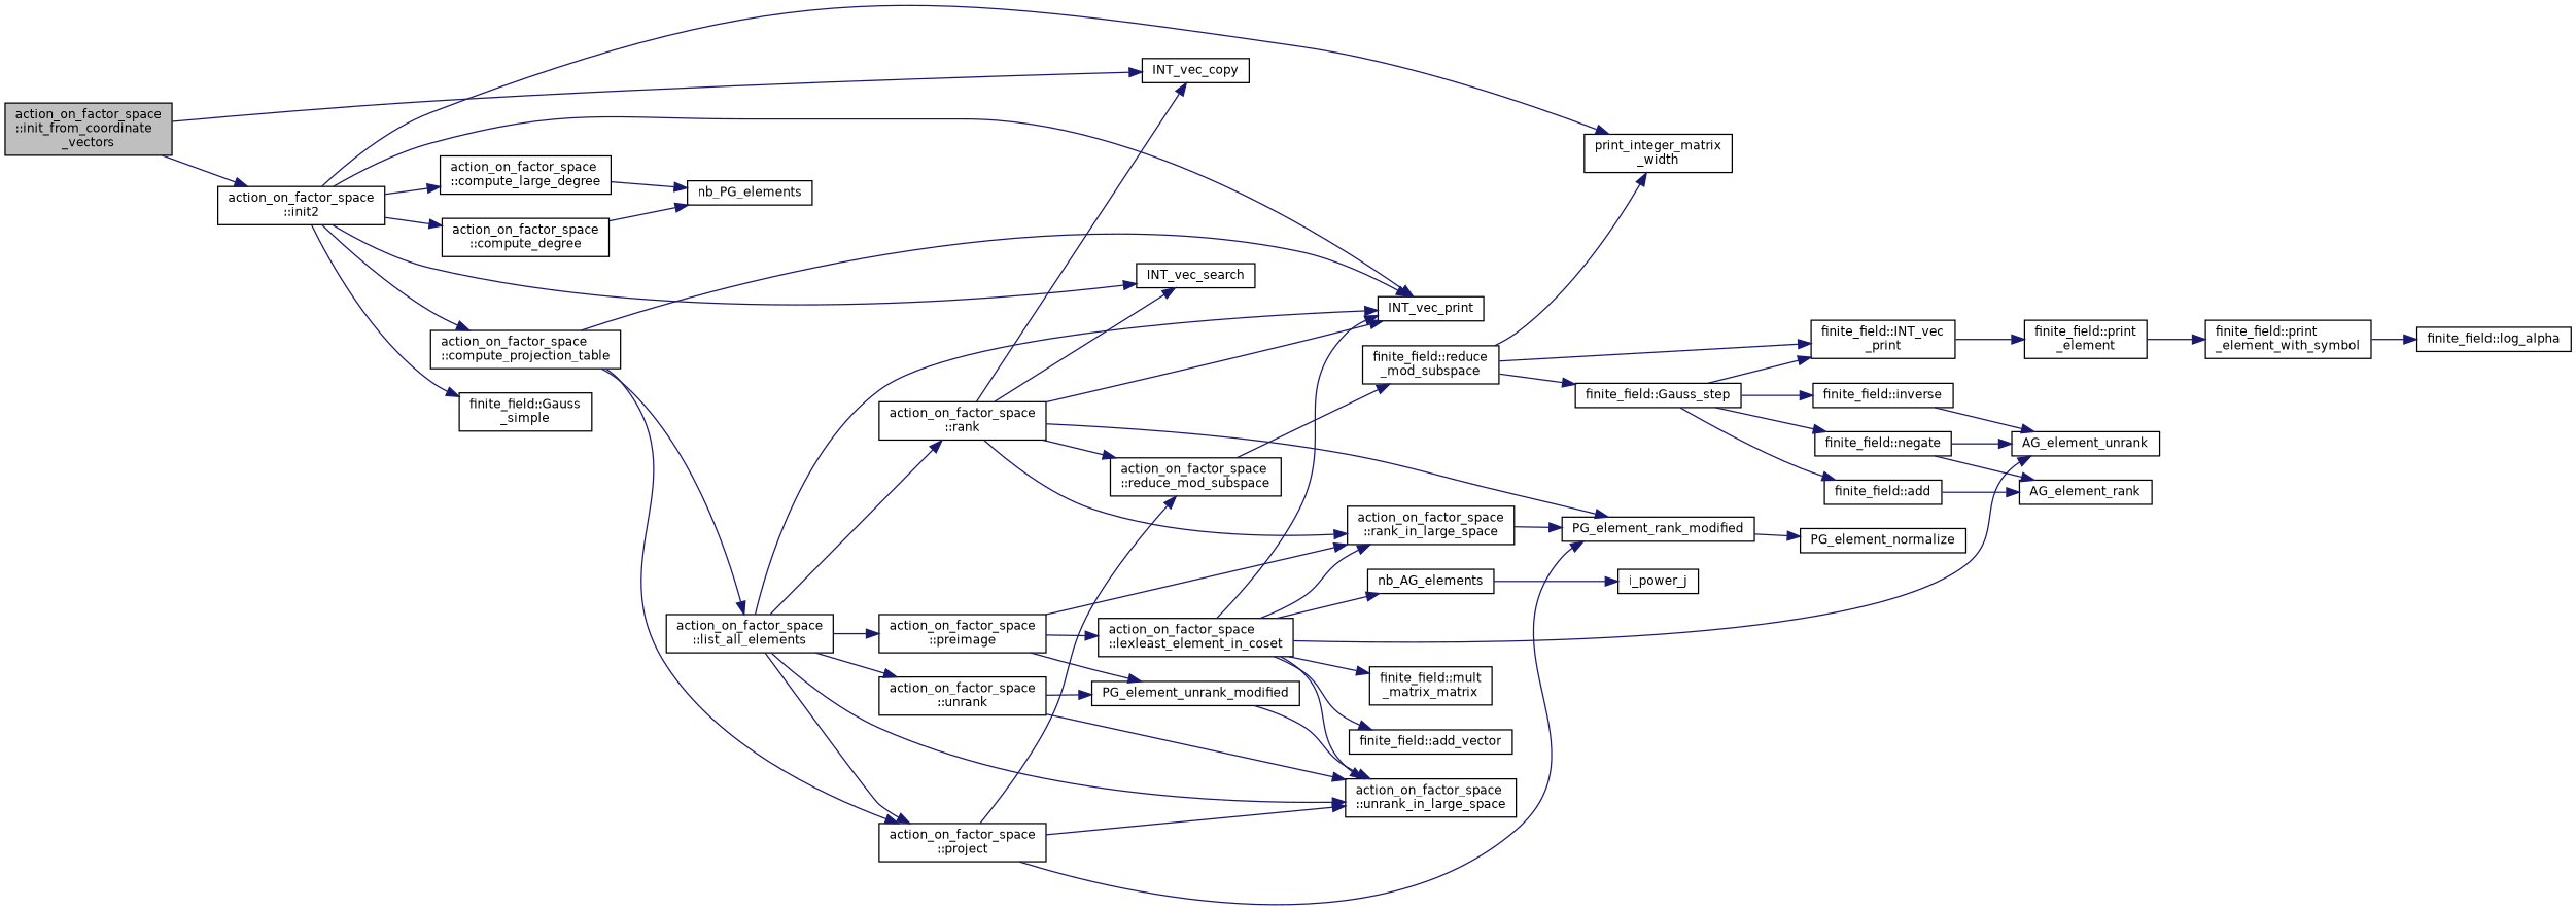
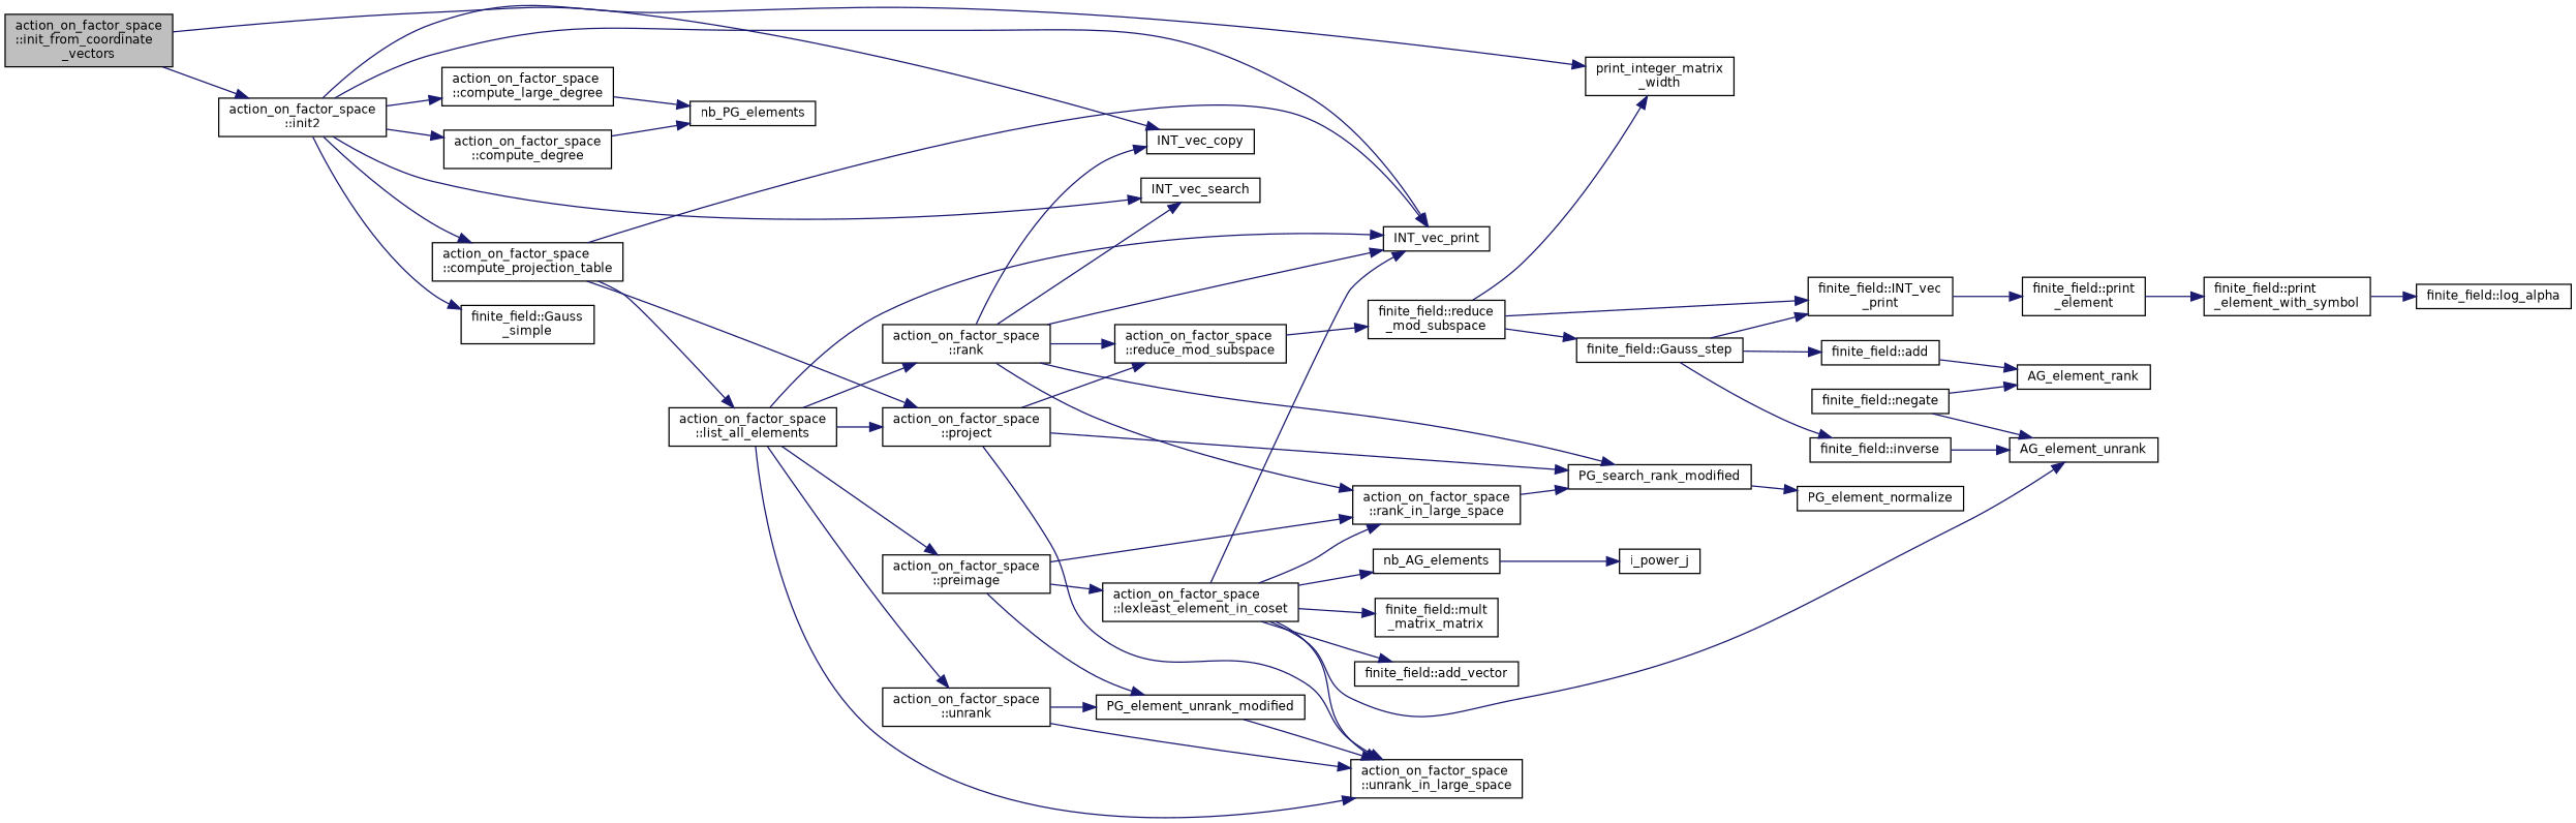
  digraph {
    rankdir=LR
    node [color=black fillcolor=white fontname=Helvetica fontsize=10 shape=record style=filled]
    edge [color=midnightblue fontname=Helvetica fontsize=10 labelfontname=Helvetica labelfontsize=10 style=solid]
    n1 [fillcolor=grey75 fontcolor=black height=0.2 label="action_on_factor_space\l::init_from_coordinate\l_vectors" width=0.4]
    n2 [height=0.2 label=INT_vec_copy width=0.4]
    n3 [height=0.2 label="action_on_factor_space\l::init2" width=0.4]
    n4 [height=0.2 label="print_integer_matrix\l_width" width=0.4]
    n5 [height=0.2 label="finite_field::Gauss\l_simple" width=0.4]
    n6 [height=0.2 label=INT_vec_search width=0.4]
    n7 [height=0.2 label=INT_vec_print width=0.4]
    n8 [height=0.2 label="action_on_factor_space\l::compute_degree" width=0.4]
    n9 [height=0.2 label="action_on_factor_space\l::compute_large_degree" width=0.4]
    n10 [height=0.2 label="action_on_factor_space\l::compute_projection_table" width=0.4]
    n11 [height=0.2 label=nb_PG_elements width=0.4]
    n12 [height=0.2 label="action_on_factor_space\l::project" width=0.4]
    n13 [height=0.2 label="action_on_factor_space\l::list_all_elements" width=0.4]
    n14 [height=0.2 label="action_on_factor_space\l::unrank_in_large_space" width=0.4]
    n15 [height=0.2 label="action_on_factor_space\l::reduce_mod_subspace" width=0.4]
-   n16 [height=0.2 label=PG_element_rank_modified width=0.4]
+   n16 [height=0.2 label=PG_search_rank_modified width=0.4]
    n17 [height=0.2 label="action_on_factor_space\l::unrank" width=0.4]
    n18 [height=0.2 label="action_on_factor_space\l::rank" width=0.4]
    n19 [height=0.2 label="action_on_factor_space\l::preimage" width=0.4]
    n20 [height=0.2 label="finite_field::reduce\l_mod_subspace" width=0.4]
    n21 [height=0.2 label=PG_element_normalize width=0.4]
    n22 [height=0.2 label=PG_element_unrank_modified width=0.4]
    n23 [height=0.2 label="finite_field::INT_vec\l_print" width=0.4]
    n24 [height=0.2 label="finite_field::Gauss_step" width=0.4]
    n25 [height=0.2 label="finite_field::print\l_element" width=0.4]
    n26 [height=0.2 label="finite_field::negate" width=0.4]
    n27 [height=0.2 label="finite_field::inverse" width=0.4]
    n28 [height=0.2 label="finite_field::add" width=0.4]
    n29 [height=0.2 label="finite_field::print\l_element_with_symbol" width=0.4]
    n30 [height=0.2 label="finite_field::log_alpha" width=0.4]
    n31 [height=0.2 label=AG_element_unrank width=0.4]
    n32 [height=0.2 label=AG_element_rank width=0.4]
    n33 [height=0.2 label="action_on_factor_space\l::rank_in_large_space" width=0.4]
    n34 [height=0.2 label="action_on_factor_space\l::lexleast_element_in_coset" width=0.4]
    n35 [height=0.2 label=nb_AG_elements width=0.4]
    n36 [height=0.2 label="finite_field::mult\l_matrix_matrix" width=0.4]
    n37 [height=0.2 label="finite_field::add_vector" width=0.4]
    n38 [height=0.2 label=i_power_j width=0.4]
    n1 -> n2
    n1 -> n3
    n3 -> n4
    n3 -> n5
    n3 -> n6
    n3 -> n7
    n3 -> n8
    n3 -> n9
    n3 -> n10
    n8 -> n11
    n9 -> n11
    n10 -> n7
    n10 -> n12
    n10 -> n13
    n12 -> n14
    n12 -> n15
    n12 -> n16
    n13 -> n7
    n13 -> n12
    n13 -> n14
    n13 -> n17
    n13 -> n18
    n13 -> n19
    n15 -> n20
    n16 -> n21
    n17 -> n14
    n17 -> n22
    n18 -> n2
    n18 -> n6
    n18 -> n7
    n18 -> n15
    n18 -> n16
    n18 -> n33
    n19 -> n22
    n19 -> n33
    n19 -> n34
    n20 -> n4
    n20 -> n23
    n20 -> n24
    n22 -> n14
    n23 -> n25
    n24 -> n23
-   n24 -> n26
    n24 -> n27
    n24 -> n28
    n25 -> n29
    n26 -> n31
    n26 -> n32
    n27 -> n31
    n28 -> n32
    n29 -> n30
    n33 -> n16
    n34 -> n7
    n34 -> n14
    n34 -> n31
    n34 -> n33
    n34 -> n35
    n34 -> n36
    n34 -> n37
    n35 -> n38
  }
